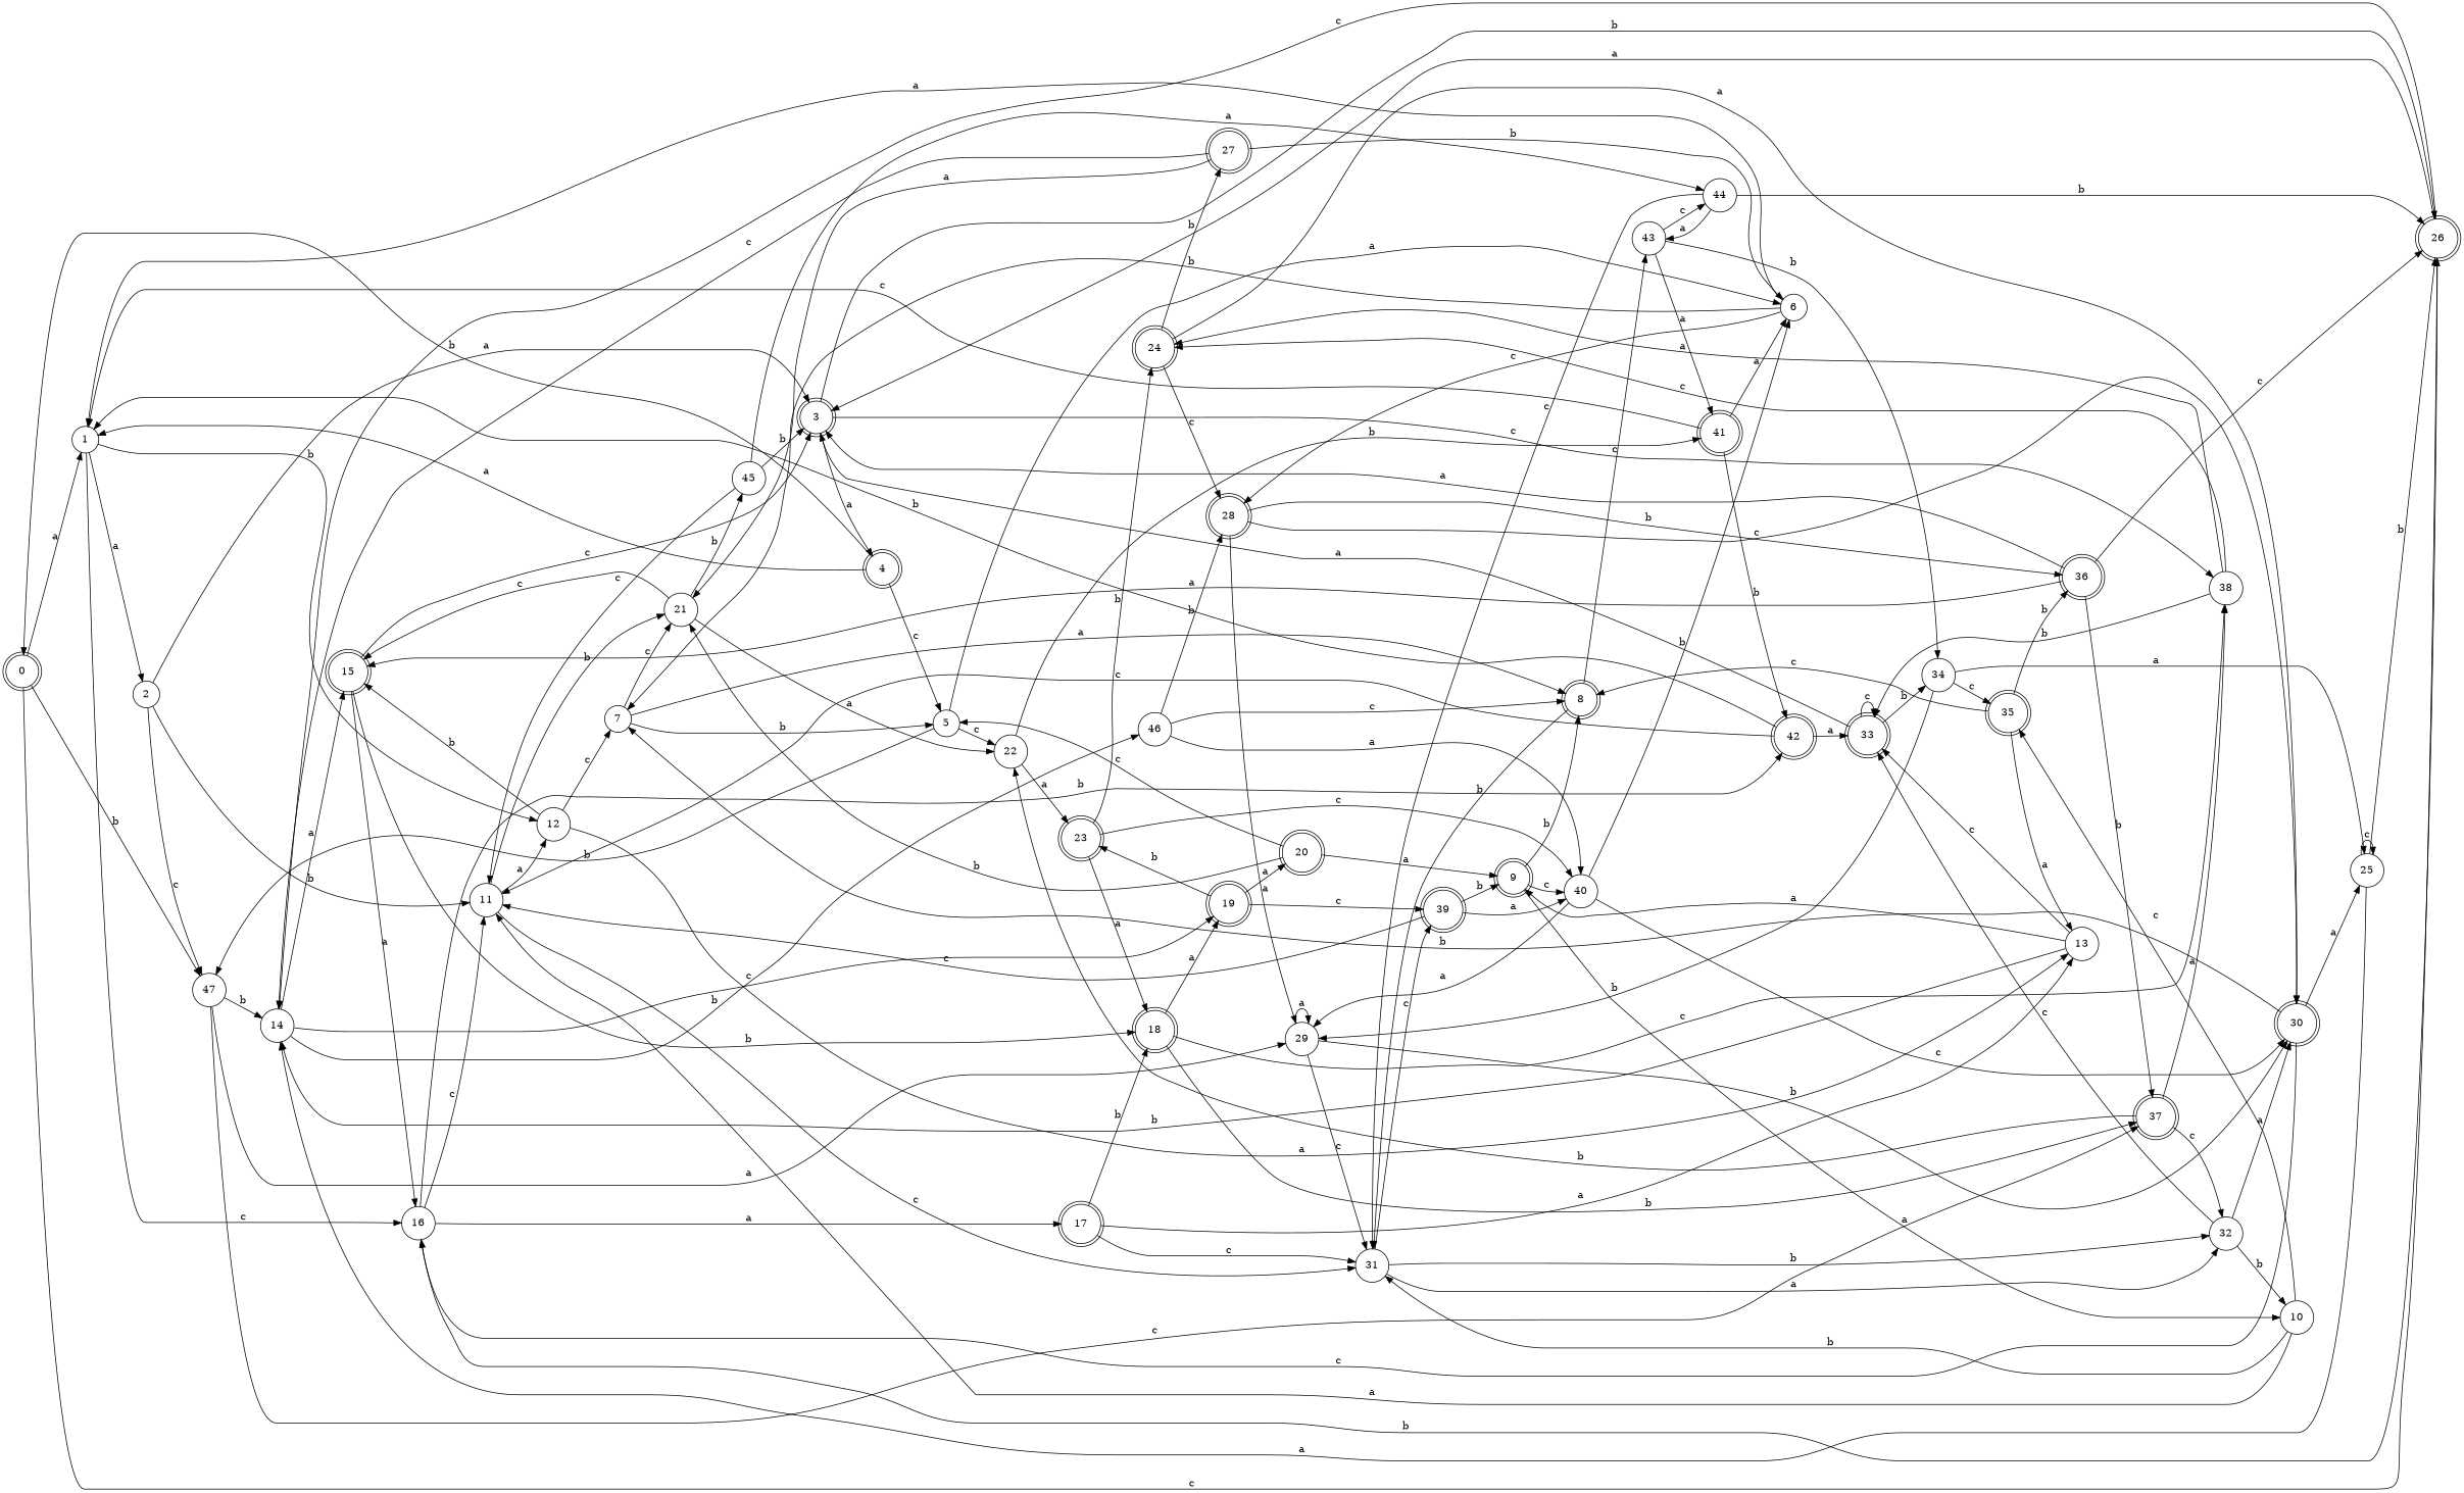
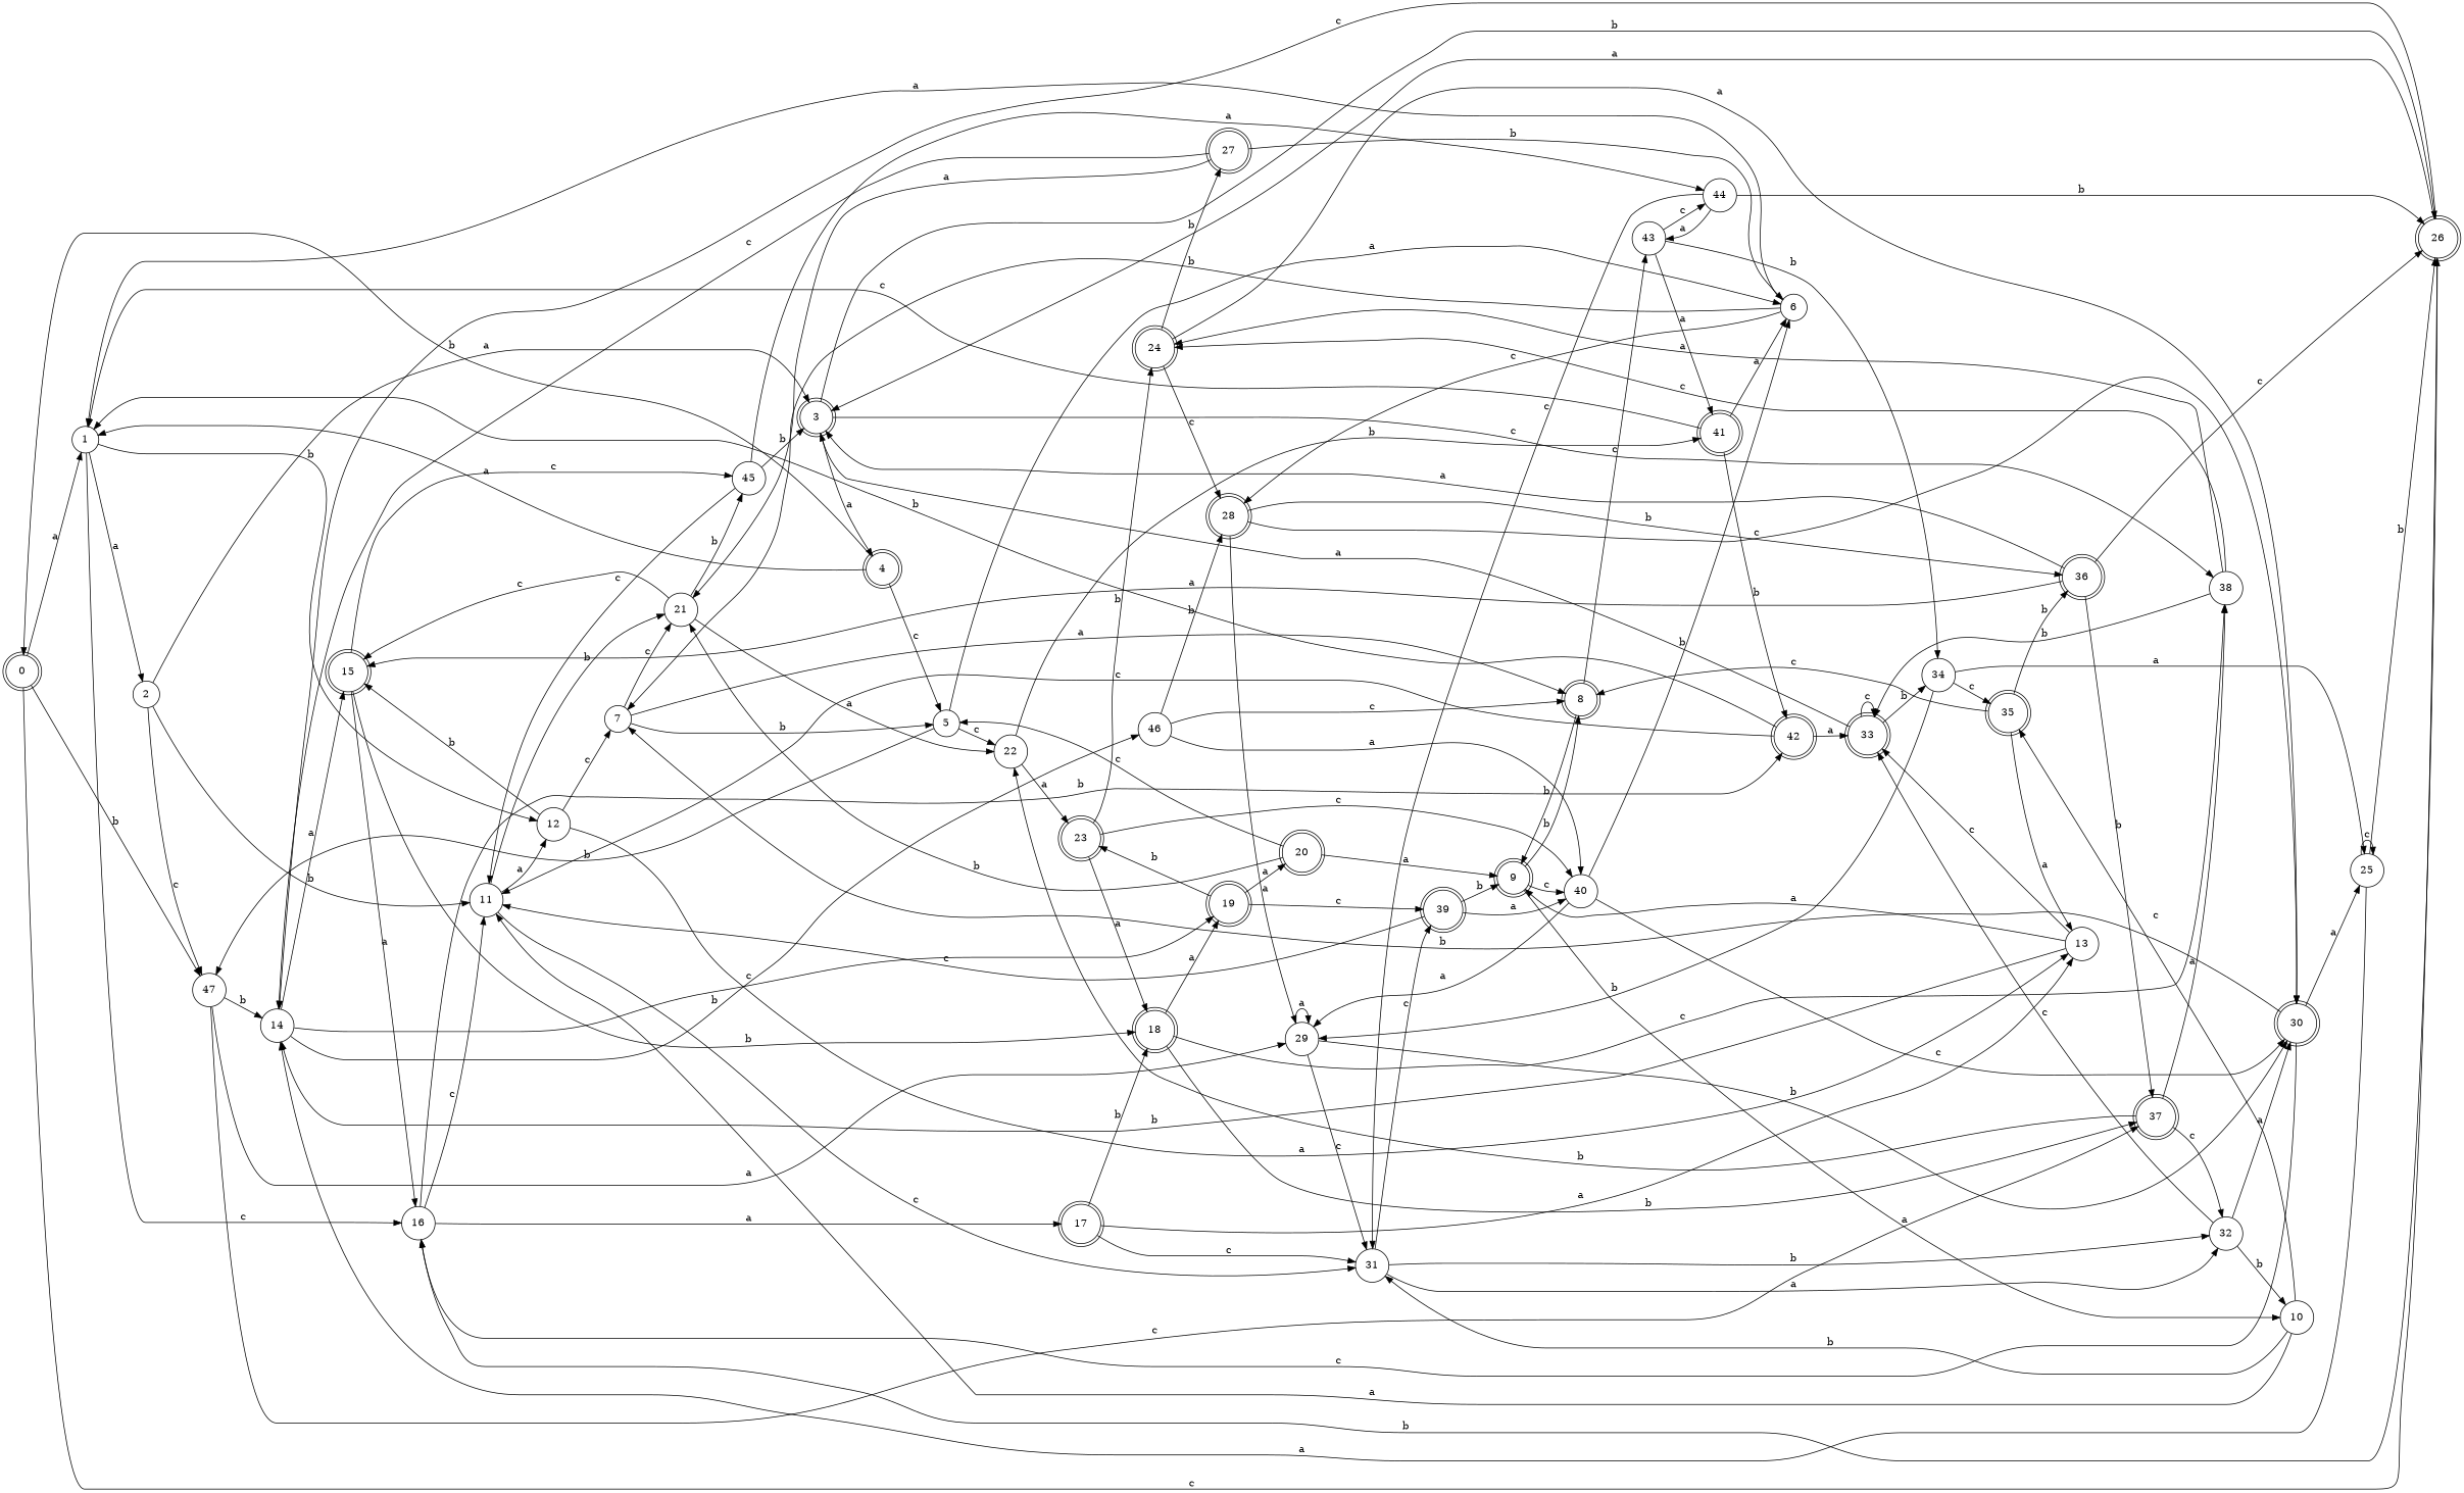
  digraph {
    rankdir=LR
    node [color=black fillcolor=white shape=circle style=filled]
    n1 [label=0 shape=doublecircle style="rounded,filled"]
    n2 [label=1]
    n3 [label=26 shape=doublecircle style="rounded,filled"]
    n4 [label=47]
    n5 [label=2]
    n6 [label=12]
    n7 [label=16]
    n8 [label=3 shape=doublecircle style="rounded,filled"]
    n9 [label=14]
    n10 [label=37 shape=doublecircle style="rounded,filled"]
    n11 [label=29]
    n12 [label=11]
    n13 [label=7]
    n14 [label=13]
    n15 [label=15 shape=doublecircle style="rounded,filled"]
    n16 [label=17 shape=doublecircle style="rounded,filled"]
    n17 [label=42 shape=doublecircle style="rounded,filled"]
    n18 [label=4 shape=doublecircle style="rounded,filled"]
    n19 [label=38]
    n20 [label=21]
    n21 [label=31]
    n22 [label=5]
    n23 [label=33 shape=doublecircle style="rounded,filled"]
    n24 [label=24 shape=doublecircle style="rounded,filled"]
    n25 [label=6]
    n26 [label=22]
    n27 [label=28 shape=doublecircle style="rounded,filled"]
    n28 [label=23 shape=doublecircle style="rounded,filled"]
    n29 [label=41 shape=doublecircle style="rounded,filled"]
    n30 [label=8 shape=doublecircle style="rounded,filled"]
    n31 [label=30 shape=doublecircle style="rounded,filled"]
    n32 [label=36 shape=doublecircle style="rounded,filled"]
    n33 [label=9 shape=doublecircle style="rounded,filled"]
    n34 [label=43]
    n35 [label=45]
    n36 [label=10]
    n37 [label=40]
    n38 [label=34]
    n39 [label=44]
    n40 [label=35 shape=doublecircle style="rounded,filled"]
    n41 [label=39 shape=doublecircle style="rounded,filled"]
    n42 [label=32]
    n43 [label=18 shape=doublecircle style="rounded,filled"]
    n44 [label=19 shape=doublecircle style="rounded,filled"]
    n45 [label=46]
    n46 [label=20 shape=doublecircle style="rounded,filled"]
    n47 [label=27 shape=doublecircle style="rounded,filled"]
    n48 [label=25]
    n1 -> n2 [label=a]
    n1 -> n3 [label=c]
    n1 -> n4 [label=b]
    n2 -> n5 [label=a]
    n2 -> n6 [label=b]
    n2 -> n7 [label=c]
    n3 -> n7 [label=b]
    n3 -> n8 [label=a]
    n3 -> n9 [label=c]
    n4 -> n9 [label=b]
    n4 -> n10 [label=c]
    n4 -> n11 [label=a]
    n5 -> n4 [label=c]
    n5 -> n8 [label=a]
    n5 -> n12 [label=b]
    n6 -> n13 [label=c]
    n6 -> n14 [label=a]
    n6 -> n15 [label=b]
    n7 -> n12 [label=c]
    n7 -> n16 [label=a]
    n7 -> n17 [label=b]
    n8 -> n3 [label=b]
    n8 -> n18 [label=a]
    n8 -> n19 [label=c]
    n9 -> n15 [label=a]
    n9 -> n44 [label=c]
    n9 -> n45 [label=b]
    n10 -> n19 [label=a]
    n10 -> n26 [label=b]
    n10 -> n42 [label=c]
    n11 -> n11 [label=a]
    n11 -> n21 [label=c]
    n11 -> n31 [label=b]
    n12 -> n6 [label=a]
    n12 -> n20 [label=b]
    n12 -> n21 [label=c]
    n13 -> n20 [label=c]
    n13 -> n22 [label=b]
    n13 -> n30 [label=a]
    n14 -> n9 [label=b]
    n14 -> n23 [label=c]
    n14 -> n33 [label=a]
    n15 -> n7 [label=a]
-   n15 -> n8 [label=c]
+   n15 -> n35 [label=c]
    n15 -> n43 [label=b]
    n16 -> n14 [label=a]
    n16 -> n21 [label=c]
    n16 -> n43 [label=b]
    n17 -> n2 [label=b]
    n17 -> n12 [label=c]
    n17 -> n23 [label=a]
    n18 -> n1 [label=b]
    n18 -> n2 [label=a]
    n18 -> n22 [label=c]
    n19 -> n23 [label=b]
    n19 -> n24 [label=a]
    n19 -> n24 [label=c]
    n20 -> n15 [label=c]
    n20 -> n26 [label=a]
    n20 -> n35 [label=b]
    n21 -> n41 [label=c]
    n21 -> n42 [label=a]
    n21 -> n42 [label=b]
    n22 -> n4 [label=b]
    n22 -> n25 [label=a]
    n22 -> n26 [label=c]
    n23 -> n8 [label=a]
    n23 -> n23 [label=c]
    n23 -> n38 [label=b]
    n24 -> n27 [label=c]
    n24 -> n31 [label=a]
    n24 -> n47 [label=b]
    n25 -> n2 [label=a]
    n25 -> n13 [label=b]
    n25 -> n27 [label=c]
    n26 -> n28 [label=a]
    n26 -> n29 [label=b]
    n27 -> n11 [label=a]
    n27 -> n31 [label=c]
    n27 -> n32 [label=b]
    n28 -> n24 [label=b]
    n28 -> n37 [label=c]
    n28 -> n43 [label=a]
    n29 -> n2 [label=c]
    n29 -> n17 [label=b]
    n29 -> n25 [label=a]
-   n30 -> n21 [label=b]
+   n30 -> n33 [label=b]
    n30 -> n34 [label=c]
    n31 -> n7 [label=c]
    n31 -> n13 [label=b]
    n31 -> n48 [label=a]
    n32 -> n3 [label=c]
    n32 -> n8 [label=a]
    n32 -> n10 [label=b]
    n32 -> n15 [label=a]
    n33 -> n30 [label=b]
    n33 -> n36 [label=a]
    n33 -> n37 [label=c]
    n34 -> n29 [label=a]
    n34 -> n38 [label=b]
    n34 -> n39 [label=c]
    n35 -> n8 [label=b]
    n35 -> n12 [label=c]
    n35 -> n39 [label=a]
    n36 -> n12 [label=a]
    n36 -> n21 [label=b]
    n36 -> n40 [label=c]
    n37 -> n11 [label=a]
    n37 -> n25 [label=b]
    n37 -> n31 [label=c]
    n38 -> n11 [label=b]
    n38 -> n40 [label=c]
    n38 -> n48 [label=a]
    n39 -> n3 [label=b]
    n39 -> n21 [label=c]
    n39 -> n34 [label=a]
    n40 -> n14 [label=a]
    n40 -> n30 [label=c]
    n40 -> n32 [label=b]
    n41 -> n12 [label=c]
    n41 -> n33 [label=b]
    n41 -> n37 [label=a]
    n42 -> n23 [label=c]
    n42 -> n31 [label=a]
    n42 -> n36 [label=b]
    n43 -> n10 [label=b]
    n43 -> n19 [label=c]
    n43 -> n44 [label=a]
    n44 -> n28 [label=b]
    n44 -> n41 [label=c]
    n44 -> n46 [label=a]
    n45 -> n27 [label=b]
    n45 -> n30 [label=c]
    n45 -> n37 [label=a]
    n46 -> n20 [label=b]
    n46 -> n22 [label=c]
    n46 -> n33 [label=a]
    n47 -> n9 [label=c]
    n47 -> n20 [label=a]
    n47 -> n25 [label=b]
    n48 -> n3 [label=b]
    n48 -> n9 [label=a]
    n48 -> n48 [label=c]
  }
